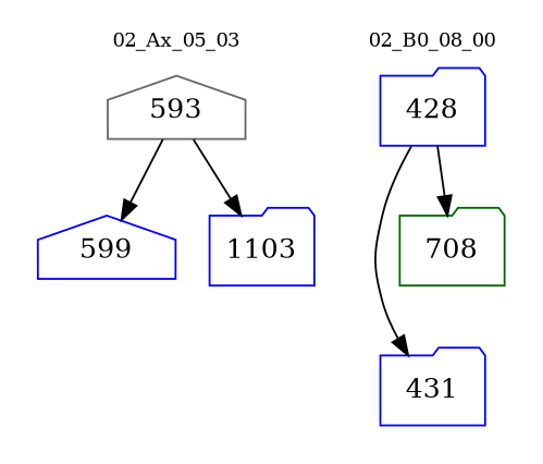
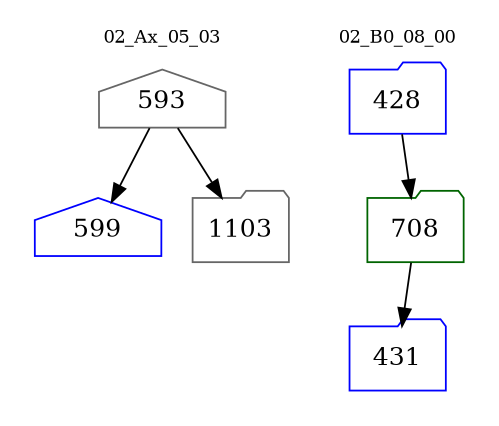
  digraph {
    node [color=blue shape=folder]
    edge [color=black]
    n1 [color=gray40 label=593 shape=house]
    n2 [label=599 shape=house]
-   n3 [label=1103]
+   n3 [color=gray40 label=1103]
    n4 [label=428]
    n5 [label=431]
    n6 [color=darkgreen label=708]
    subgraph cluster_1 {
      color=white
      fontsize=10
      label="02_Ax_05_03"
      n1
      n2
      n3
    }
    subgraph cluster_2 {
      color=white
      fontsize=10
      label="02_B0_08_00"
      n4
      n5
      n6
    }
    n1 -> n2
    n1 -> n3
-   n4 -> n5
+   n6 -> n5
    n4 -> n6
  }
